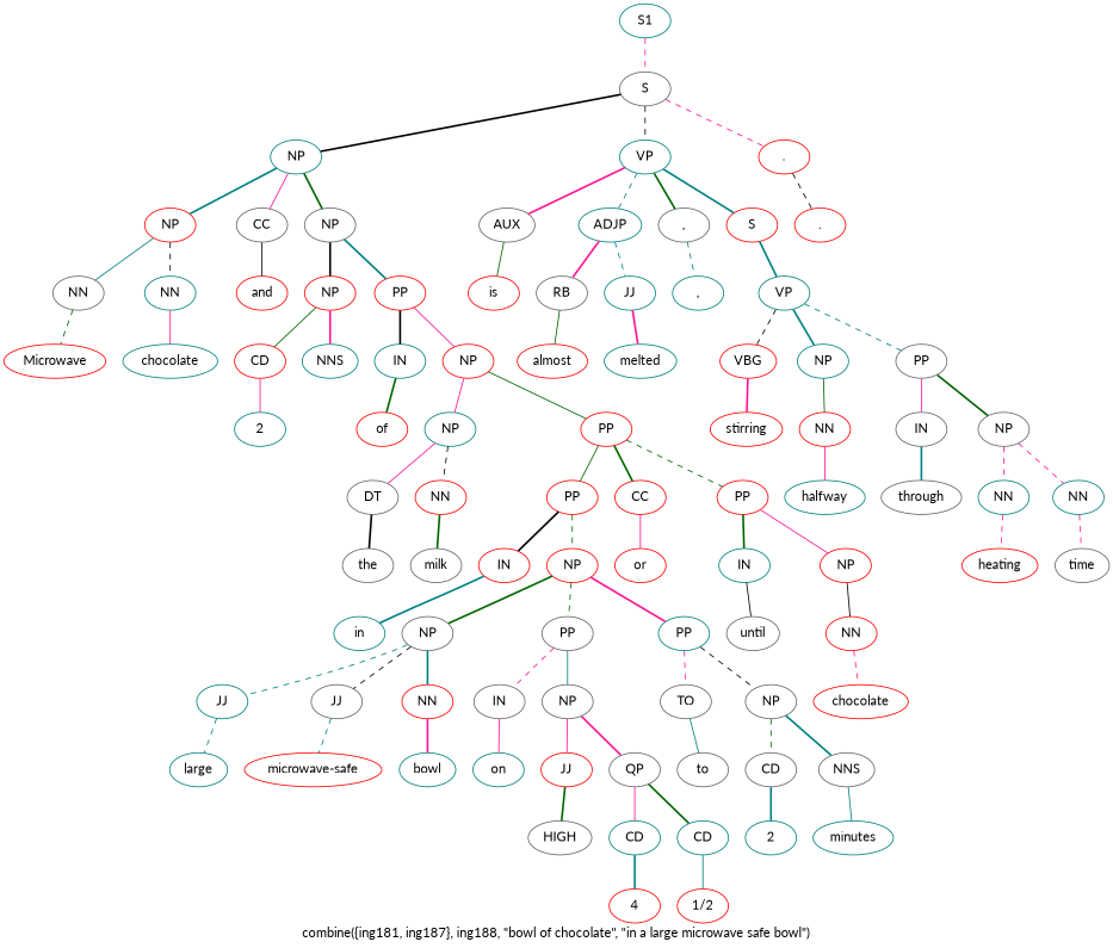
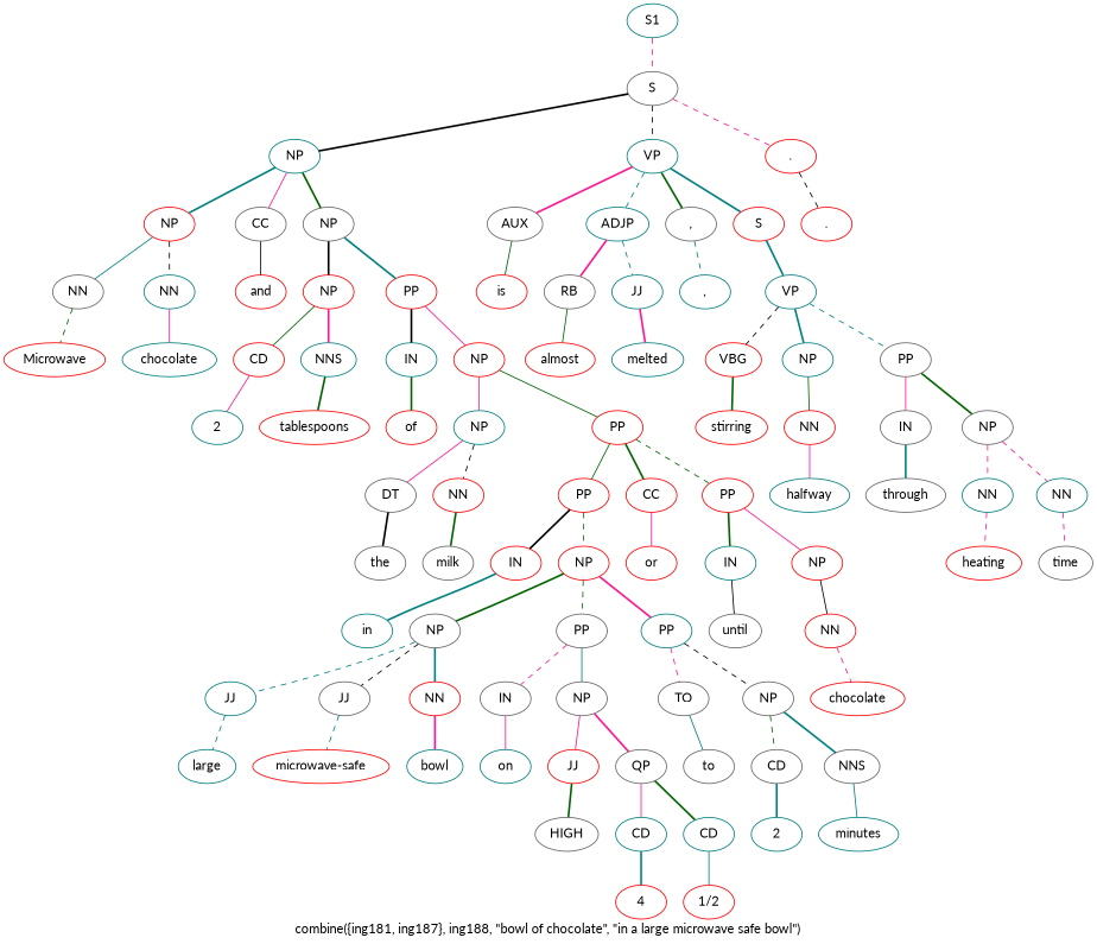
  graph {
    fontname=Lato
    label="combine({ing181, ing187}, ing188, \"bowl of chocolate\", \"in a large microwave safe bowl\")"
    node [color=red fontname=Lato]
    edge [color=deeppink fontname=Lato style=bold]
    n1 [color=teal label=S1]
    n2 [color=gray40 label=S]
    n3 [color=teal label=NP]
    n4 [color=teal label=VP]
    n5 [label="."]
    n6 [label=NP]
    n7 [color=gray40 label=CC]
    n8 [color=gray40 label=NP]
    n9 [color=gray40 label=AUX]
    n10 [color=teal label=ADJP]
    n11 [color=gray40 label=","]
    n12 [label=S]
    n13 [label="."]
    n14 [color=gray40 label=NN]
    n15 [color=teal label=NN]
    n16 [label=and]
    n17 [label=NP]
    n18 [label=PP]
    n19 [label=Microwave]
    n20 [color=teal label=chocolate]
    n21 [label=CD]
    n22 [color=teal label=NNS]
    n23 [color=teal label=IN]
    n24 [label=NP]
    n25 [color=teal label=2]
+   n26 [label=tablespoons]
    n27 [label=of]
    n28 [color=teal label=NP]
    n29 [label=PP]
    n30 [color=gray40 label=DT]
    n31 [label=NN]
    n32 [label=PP]
    n33 [label=CC]
    n34 [label=PP]
    n35 [color=gray40 label=the]
    n36 [color=gray40 label=milk]
    n37 [label=IN]
    n38 [label=NP]
    n39 [label=or]
    n40 [color=teal label=IN]
    n41 [label=NP]
    n42 [color=teal label=in]
    n43 [color=gray40 label=NP]
    n44 [color=gray40 label=PP]
    n45 [color=teal label=PP]
    n46 [color=teal label=JJ]
    n47 [color=gray40 label=JJ]
    n48 [label=NN]
    n49 [color=gray40 label=IN]
    n50 [color=gray40 label=NP]
    n51 [color=gray40 label=TO]
    n52 [color=gray40 label=NP]
    n53 [color=teal label=large]
    n54 [label="microwave-safe"]
    n55 [color=teal label=bowl]
    n56 [color=teal label=on]
    n57 [label=JJ]
    n58 [color=gray40 label=QP]
    n59 [color=gray40 label=HIGH]
    n60 [color=teal label=CD]
    n61 [color=teal label=CD]
    n62 [label=4]
    n63 [label="1/2"]
    n64 [color=gray40 label=to]
    n65 [color=gray40 label=CD]
    n66 [color=gray40 label=NNS]
    n67 [color=teal label=2]
    n68 [color=teal label=minutes]
    n69 [color=gray40 label=until]
    n70 [label=NN]
    n71 [label=chocolate]
    n72 [label=is]
    n73 [color=gray40 label=RB]
    n74 [color=teal label=JJ]
    n75 [color=teal label=","]
    n76 [color=teal label=VP]
    n77 [label=almost]
    n78 [color=teal label=melted]
    n79 [label=VBG]
    n80 [color=teal label=NP]
    n81 [color=gray40 label=PP]
    n82 [label=stirring]
    n83 [label=NN]
    n84 [color=gray40 label=IN]
    n85 [color=gray40 label=NP]
    n86 [color=teal label=halfway]
    n87 [color=gray40 label=through]
    n88 [color=teal label=NN]
    n89 [color=teal label=NN]
    n90 [label=heating]
    n91 [color=gray40 label=time]
    n1 -- n2 [style=dashed]
    n2 -- n3 [color=black]
    n2 -- n4 [color=black style=dashed]
    n2 -- n5 [style=dashed]
    n3 -- n6 [color=teal]
    n3 -- n7 [style=solid]
    n3 -- n8 [color=darkgreen]
    n4 -- n9
    n4 -- n10 [color=teal style=dashed]
    n4 -- n11 [color=darkgreen]
    n4 -- n12 [color=teal]
    n5 -- n13 [color=black style=dashed]
    n6 -- n14 [color=teal style=solid]
    n6 -- n15 [color=black style=dashed]
    n7 -- n16 [color=black style=solid]
    n8 -- n17 [color=black]
    n8 -- n18 [color=teal]
    n9 -- n72 [color=darkgreen style=solid]
    n10 -- n73
    n10 -- n74 [color=teal style=dashed]
    n11 -- n75 [color=teal style=dashed]
    n12 -- n76 [color=teal]
    n14 -- n19 [color=darkgreen style=dashed]
    n15 -- n20 [style=solid]
    n17 -- n21 [color=darkgreen style=solid]
    n17 -- n22
    n18 -- n23 [color=black]
    n18 -- n24 [style=solid]
    n21 -- n25 [style=solid]
+   n22 -- n26 [color=darkgreen]
    n23 -- n27 [color=darkgreen]
    n24 -- n28 [style=solid]
    n24 -- n29 [color=darkgreen style=solid]
    n28 -- n30 [style=solid]
    n28 -- n31 [color=black style=dashed]
    n29 -- n32 [color=darkgreen style=solid]
    n29 -- n33 [color=darkgreen]
    n29 -- n34 [color=darkgreen style=dashed]
    n30 -- n35 [color=black]
    n31 -- n36 [color=darkgreen]
    n32 -- n37 [color=black]
    n32 -- n38 [color=darkgreen style=dashed]
    n33 -- n39 [style=solid]
    n34 -- n40 [color=darkgreen]
    n34 -- n41 [style=solid]
    n37 -- n42 [color=teal]
    n38 -- n43 [color=darkgreen]
    n38 -- n44 [color=darkgreen style=dashed]
    n38 -- n45
    n40 -- n69 [color=black style=solid]
    n41 -- n70 [color=black style=solid]
    n43 -- n46 [color=teal style=dashed]
    n43 -- n47 [color=black style=dashed]
    n43 -- n48 [color=teal]
    n44 -- n49 [style=dashed]
    n44 -- n50 [color=teal style=solid]
    n45 -- n51 [style=dashed]
    n45 -- n52 [color=black style=dashed]
    n46 -- n53 [color=teal style=dashed]
    n47 -- n54 [color=teal style=dashed]
    n48 -- n55
    n49 -- n56 [style=solid]
    n50 -- n57 [style=solid]
    n50 -- n58
    n51 -- n64 [color=teal style=solid]
    n52 -- n65 [color=darkgreen style=dashed]
    n52 -- n66 [color=teal]
    n57 -- n59 [color=darkgreen]
    n58 -- n60 [style=solid]
    n58 -- n61 [color=darkgreen]
    n60 -- n62 [color=teal]
    n61 -- n63 [color=teal style=solid]
    n65 -- n67 [color=teal]
    n66 -- n68 [color=teal style=solid]
    n70 -- n71 [style=dashed]
    n73 -- n77 [color=darkgreen style=solid]
    n74 -- n78
    n76 -- n79 [color=black style=dashed]
    n76 -- n80 [color=teal]
    n76 -- n81 [color=teal style=dashed]
-   n79 -- n82
+   n79 -- n82 [color=darkgreen]
    n80 -- n83 [color=darkgreen style=solid]
    n81 -- n84 [style=solid]
    n81 -- n85 [color=darkgreen]
    n83 -- n86 [style=solid]
    n84 -- n87 [color=teal]
    n85 -- n88 [style=dashed]
    n85 -- n89 [style=dashed]
    n88 -- n90 [style=dashed]
    n89 -- n91 [style=dashed]
  }
